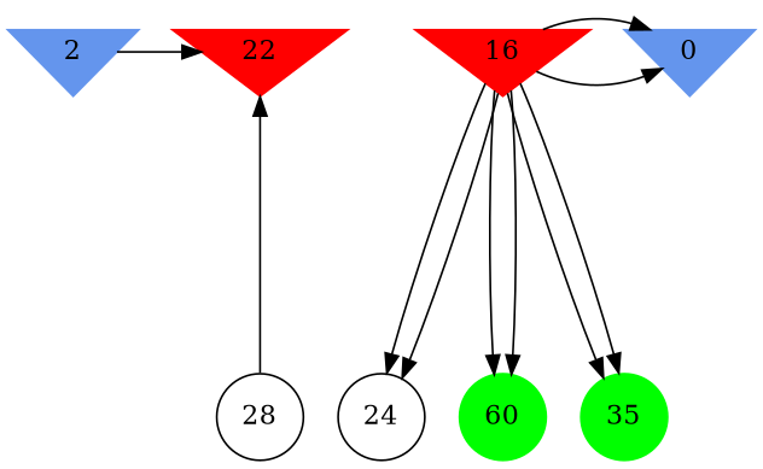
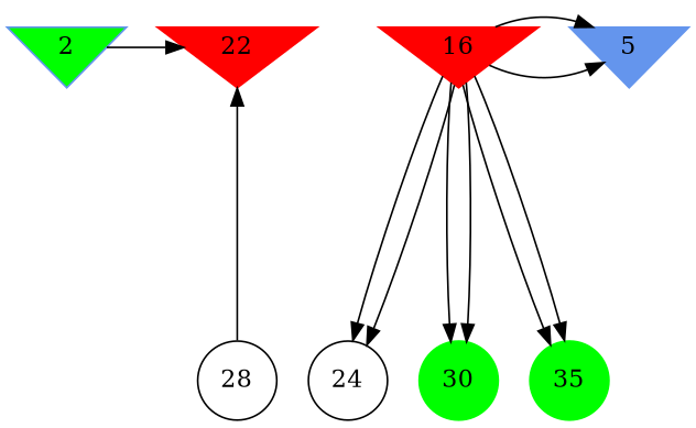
  digraph {
    ranksep=2.0
    node [color=cornflowerblue shape=invtriangle style=filled]
-   2
-   5 [label=0]
+   2 [fillcolor=green]
+   5
    16 [color=red]
    22 [color=red]
    24 [color=black shape=circle style=""]
    28 [color=black shape=circle style=""]
-   30 [color=green shape=circle label=60]
+   30 [color=green shape=circle]
    n8 [color=green label=35 shape=circle]
    subgraph sub_1 {
      rank=same
      2
      5
      16
      22
    }
    subgraph sub_2 {
      rank=same
      24
      28
    }
    subgraph sub_3 {
      rank=same
      30
      n8
    }
    2 -> 22
    16 -> 5
    16 -> 5
    16 -> 24
    16 -> 24
    16 -> 30
    16 -> 30
    16 -> n8
    16 -> n8
    28 -> 22
  }
